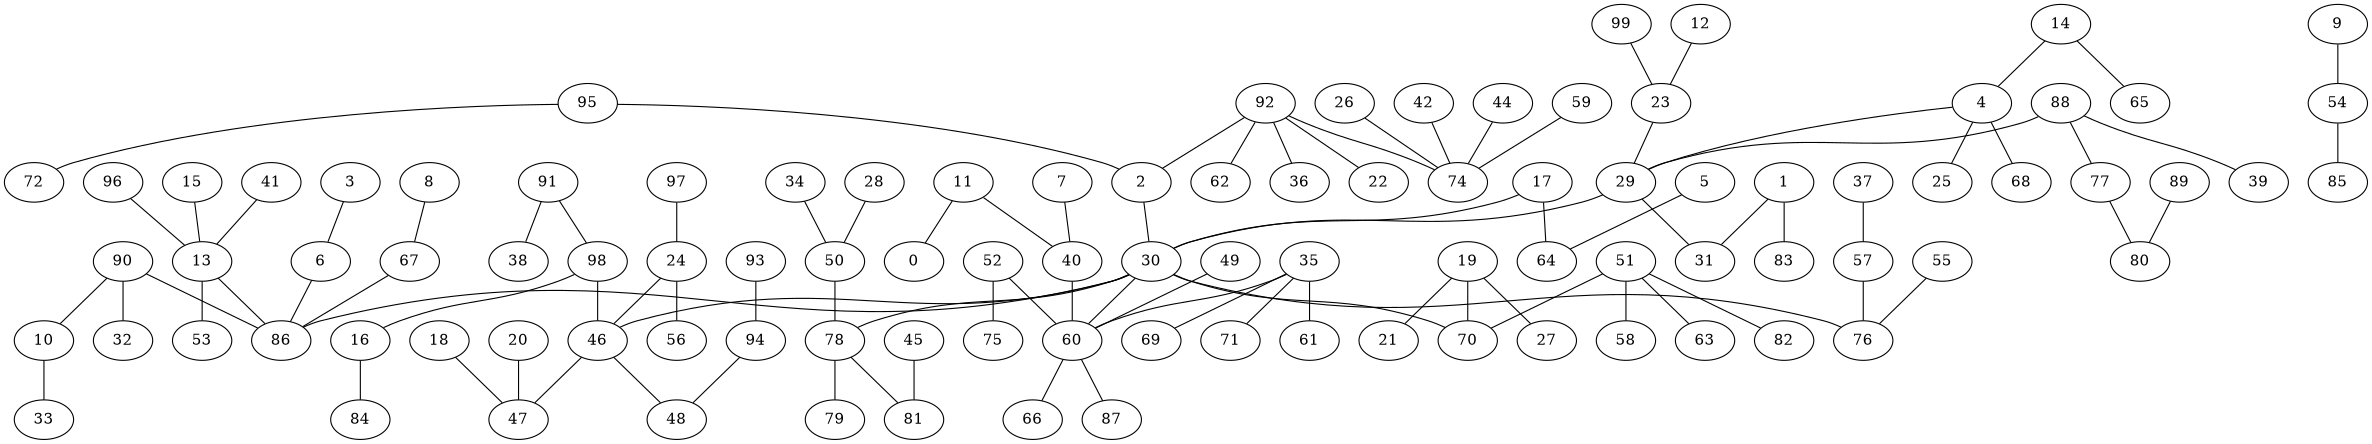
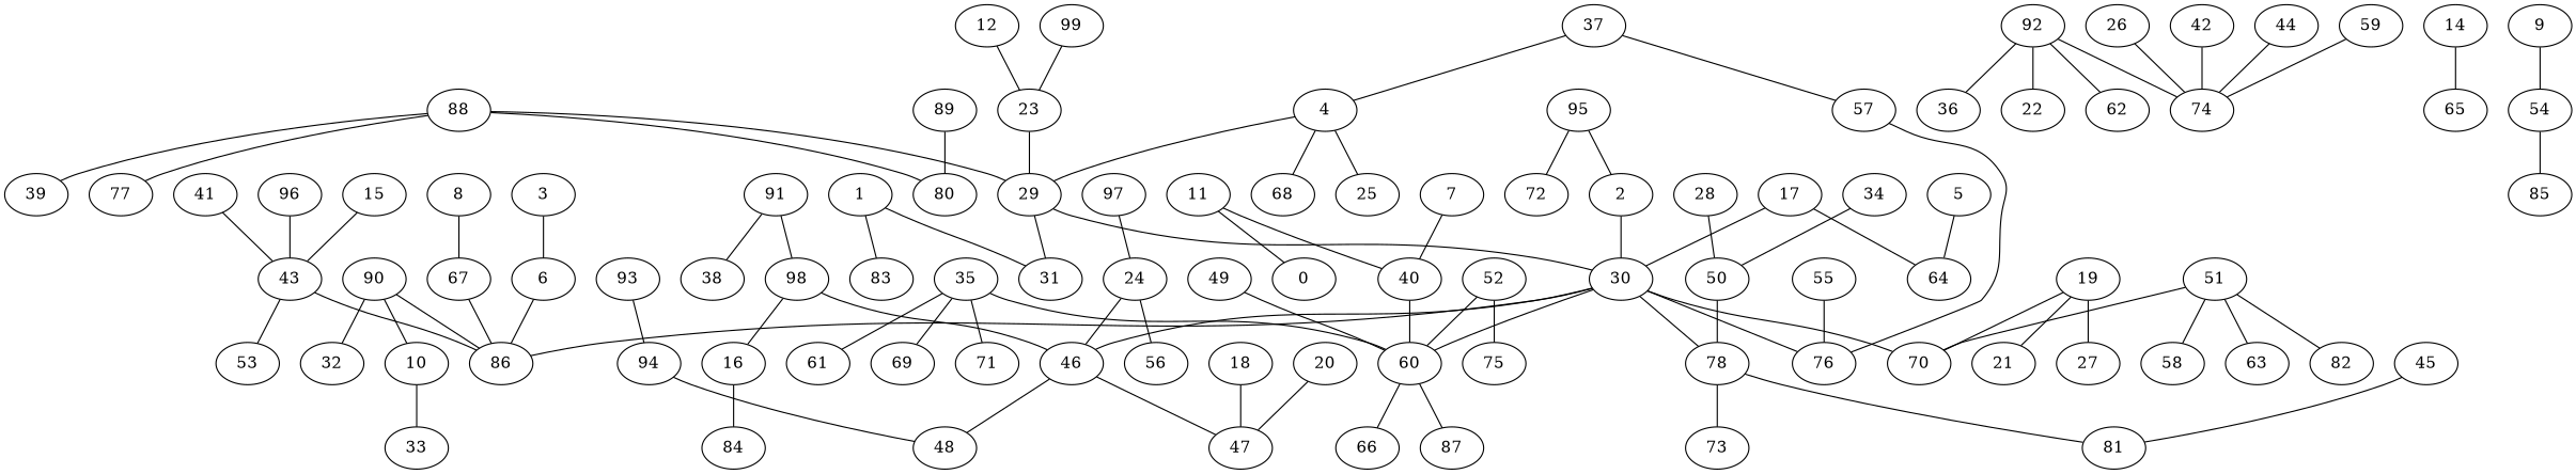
  graph {
    88
    29
    77
    80
    39
    30
    31
    86
    46
    60
    70
    76
    78
    89
    90
    10
    32
    33
    91
    98
    38
    16
    48
    47
    84
    92
    2
    36
    22
    62
    n31 [label=74]
    93
    94
    95
    72
    96
-   43 [label=13]
+   43
    53
    97
    24
    56
    99
    23
    11
    40
    0
    66
    87
    12
    14
    4
    65
    25
    68
    15
    17
    64
    81
-   79
+   79 [label=73]
    18
    19
    21
    27
    1
    83
    3
    6
    5
    7
    8
    67
    9
    54
    85
    20
    26
    28
    50
    34
    35
    61
    69
    71
    37
    57
    41
    42
    44
    45
    49
    51
    58
    63
    82
    52
    75
    55
    59
    88 -- 29
    88 -- 77
-   77 -- 80
+   88 -- 80
    88 -- 39
    29 -- 30
    29 -- 31
    30 -- 86
    30 -- 46
    30 -- 60
    30 -- 70
    30 -- 76
    30 -- 78
    46 -- 48
    46 -- 47
    60 -- 66
    60 -- 87
    78 -- 81
    78 -- 79
    89 -- 80
    90 -- 86
    90 -- 10
    90 -- 32
    10 -- 33
    91 -- 98
    91 -- 38
    98 -- 46
    98 -- 16
    16 -- 84
-   92 -- 2
    92 -- 36
    92 -- 22
    92 -- 62
    92 -- n31
    2 -- 30
    93 -- 94
    94 -- 48
    95 -- 2
    95 -- 72
    96 -- 43
    43 -- 86
    43 -- 53
    97 -- 24
    24 -- 46
    24 -- 56
    99 -- 23
    23 -- 29
    11 -- 40
    11 -- 0
    40 -- 60
    12 -- 23
-   14 -- 4
+   37 -- 4
    14 -- 65
    4 -- 29
    4 -- 25
    4 -- 68
    15 -- 43
    17 -- 30
    17 -- 64
    18 -- 47
    19 -- 70
    19 -- 21
    19 -- 27
    1 -- 31
    1 -- 83
    3 -- 6
    6 -- 86
    5 -- 64
    7 -- 40
    8 -- 67
    67 -- 86
    9 -- 54
    54 -- 85
    20 -- 47
    26 -- n31
    28 -- 50
    50 -- 78
    34 -- 50
    35 -- 60
    35 -- 61
    35 -- 69
    35 -- 71
    37 -- 57
    57 -- 76
    41 -- 43
    42 -- n31
    44 -- n31
    45 -- 81
    49 -- 60
    51 -- 70
    51 -- 58
    51 -- 63
    51 -- 82
    52 -- 60
    52 -- 75
    55 -- 76
    59 -- n31
  }
